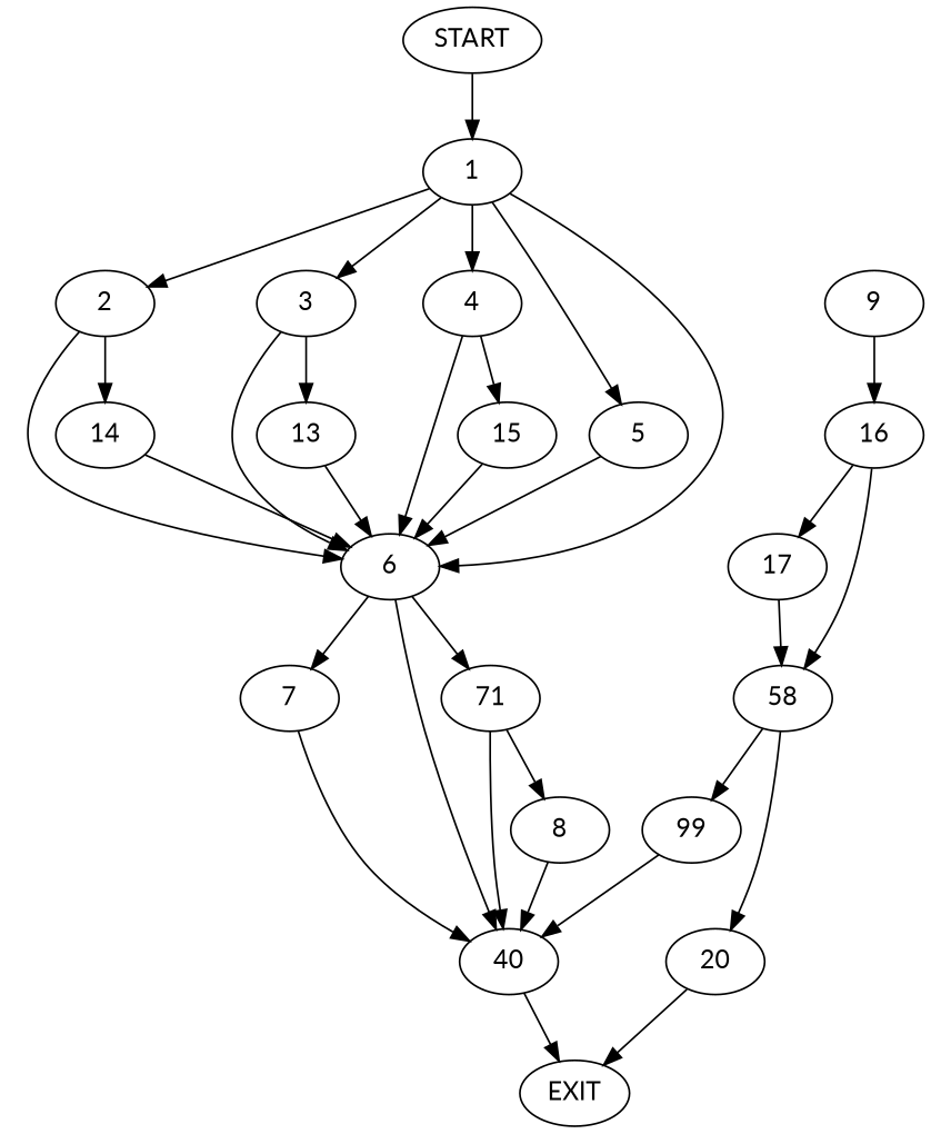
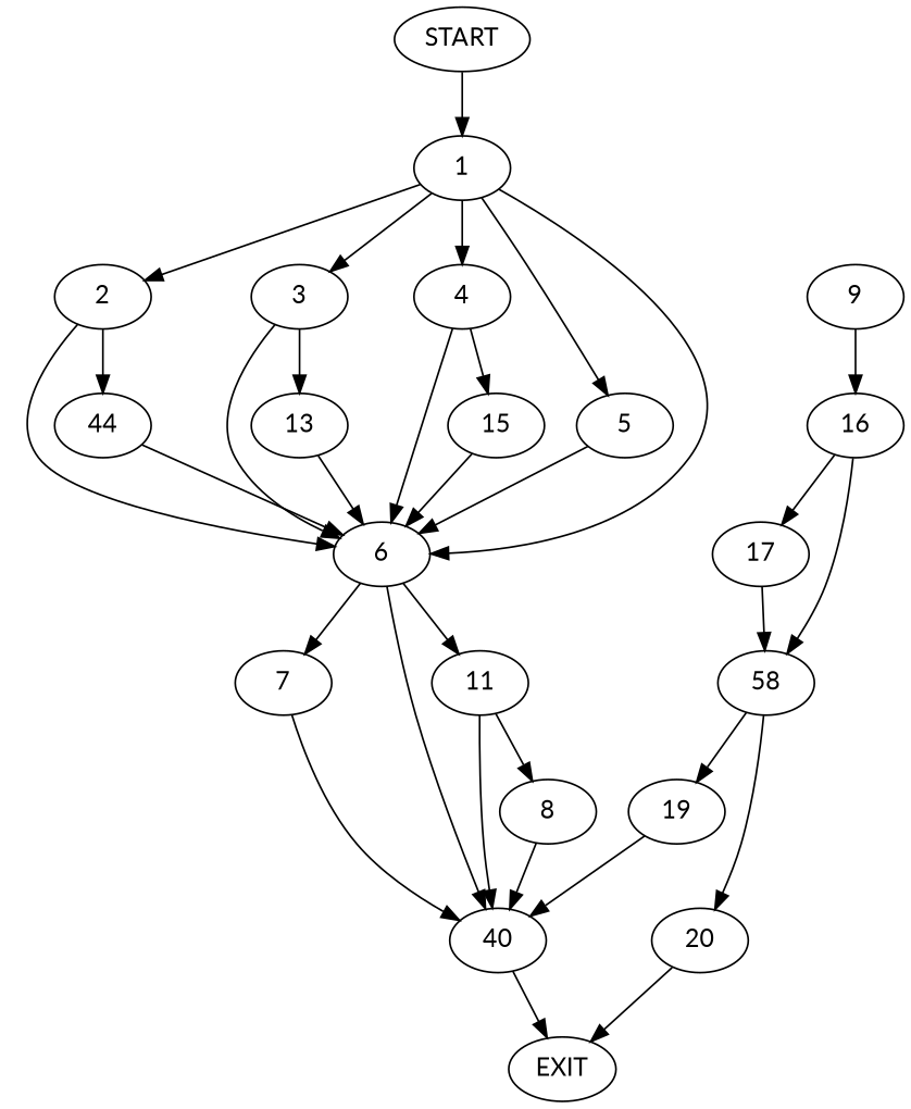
  digraph {
    fontname=Lato
    node [fontname=Lato]
    edge [fontname=Lato]
    n1 [label=START]
    1
    2
    3
    4
    5
    6
    n8 [label=EXIT]
-   14
+   14 [label=44]
    13
    15
    7
    n13 [label=40]
-   11 [label=71]
+   11
    8
    9
    16
    17
    n19 [label=58]
-   19 [label=99]
+   19
    20
    n1 -> 1
    1 -> 2
    1 -> 3
    1 -> 4
    1 -> 5
    1 -> 6
    2 -> 6
    2 -> 14
    3 -> 6
    3 -> 13
    4 -> 6
    4 -> 15
    5 -> 6
    6 -> 7
    6 -> n13
    6 -> 11
    14 -> 6
    13 -> 6
    15 -> 6
    7 -> n13
    n13 -> n8
    11 -> n13
    11 -> 8
    8 -> n13
    9 -> 16
    16 -> 17
    16 -> n19
    17 -> n19
    n19 -> 19
    n19 -> 20
    19 -> n13
    20 -> n8
  }
